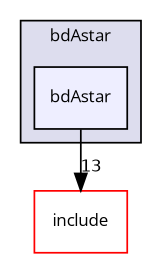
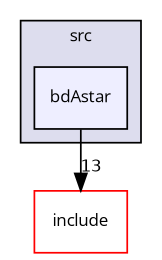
  digraph {
    compound=true
    fontname="Open Sans"
    node [fontname="Open Sans" fontsize=10 shape=box style=filled]
    n1 [fillcolor="#eeeeff" label=bdAstar pencolor=black]
    n2 [color=red fillcolor=white label=include]
    subgraph cluster_1 {
      bgcolor="#ddddee"
      fontsize=10
-     label=bdAstar
+     label=src
      pencolor=black
      n1
    }
    n1 -> n2 [headlabel=13 labeldistance=1.5 labelfontname=Helvetica labelfontsize=10 fontname="Open Sans"]
  }
